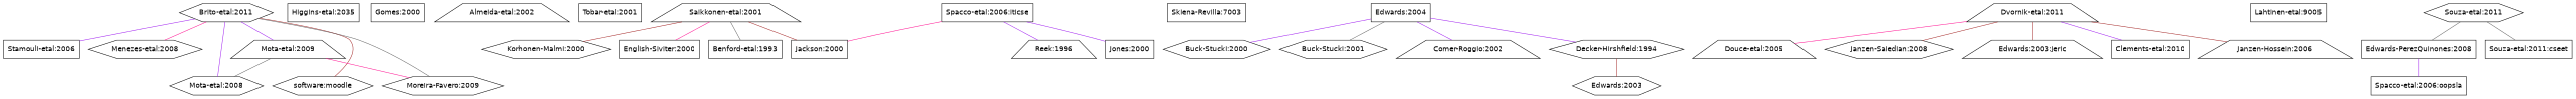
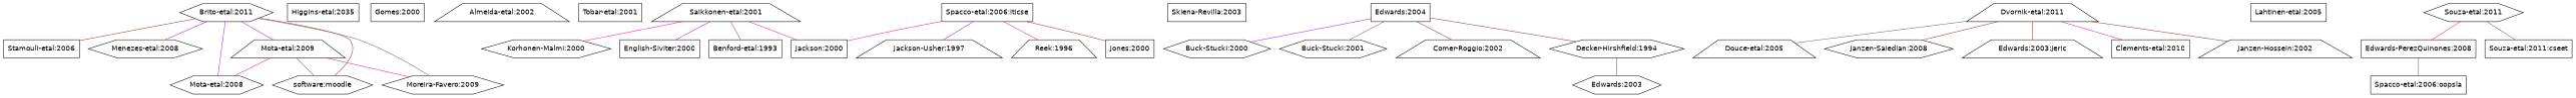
  graph {
    fontname="DejaVu Sans"
    node [fontname="DejaVu Sans" shape=box]
    edge [color=brown fontname="DejaVu Sans"]
    "Brito-etal:2011" [shape=hexagon]
    "Stamouli-etal:2006"
    "Menezes-etal:2008" [shape=hexagon]
    "Mota-etal:2008" [shape=hexagon]
    "software:moodle" [shape=hexagon]
    "Mota-etal:2009" [shape=trapezium]
    "Moreira-Favero:2009" [shape=hexagon]
    n8 [label="Higgins-etal:2035"]
    "Gomes:2000"
    "Almeida-etal:2002" [shape=trapezium]
    "Tobar-etal:2001"
    "Saikkonen-etal:2001" [shape=trapezium]
    "Korhonen-Malmi:2000" [shape=hexagon]
    "Jackson:2000"
    "English-Siviter:2000"
    "Benford-etal:1993"
-   "Skiena-Revilla:2003" [label="Skiena-Revilla:7003"]
+   "Skiena-Revilla:2003"
    "Buck-Stucki:2000" [shape=hexagon]
    "Edwards:2004"
    "Buck-Stucki:2001" [shape=hexagon]
    "Comer-Roggio:2002" [shape=trapezium]
    "Decker-Hirshfield:1994" [shape=hexagon]
    "Edwards:2003" [shape=hexagon]
    "Spacco-etal:2006:iticse"
+   "Jackson-Usher:1997" [shape=trapezium]
    "Reek:1996" [shape=trapezium]
    "Jones:2000"
    "Dvornik-etal:2011" [shape=trapezium]
    "Douce-etal:2005" [shape=trapezium]
    "Janzen-Saiedian:2008" [shape=hexagon]
    "Edwards:2003:jeric" [shape=trapezium]
    "Clements-etal:2010"
-   "Janzen-Hossein:2006" [shape=trapezium]
-   "Lahtinen-etal:2005" [label="Lahtinen-etal:9005"]
+   "Janzen-Hossein:2006" [shape=trapezium label="Janzen-Hossein:2002"]
+   "Lahtinen-etal:2005"
    "Souza-etal:2011" [shape=hexagon]
    "Edwards-PerezQuinones:2008"
    "Souza-etal:2011:cseet"
    "Spacco-etal:2006:oopsla"
-   "Brito-etal:2011" -- "Stamouli-etal:2006" [color=purple]
-   "Brito-etal:2011" -- "Menezes-etal:2008" [color=deeppink]
+   "Brito-etal:2011" -- "Stamouli-etal:2006"
+   "Brito-etal:2011" -- "Menezes-etal:2008" [color=purple]
    "Brito-etal:2011" -- "Mota-etal:2008" [color=purple]
    "Brito-etal:2011" -- "software:moodle"
    "Brito-etal:2011" -- "Mota-etal:2009" [color=purple]
    "Brito-etal:2011" -- "Moreira-Favero:2009" [color=gray40]
-   "Mota-etal:2009" -- "Mota-etal:2008" [color=gray40]
+   "Mota-etal:2009" -- "Mota-etal:2008" [color=deeppink]
+   "Mota-etal:2009" -- "software:moodle" [color=gray40]
    "Mota-etal:2009" -- "Moreira-Favero:2009" [color=deeppink]
-   "Saikkonen-etal:2001" -- "Korhonen-Malmi:2000"
-   "Saikkonen-etal:2001" -- "Jackson:2000"
-   "Saikkonen-etal:2001" -- "English-Siviter:2000" [color=deeppink]
-   "Saikkonen-etal:2001" -- "Benford-etal:1993" [color=gray40]
+   "Saikkonen-etal:2001" -- "Korhonen-Malmi:2000" [color=deeppink]
+   "Saikkonen-etal:2001" -- "Jackson:2000" [color=deeppink]
+   "Saikkonen-etal:2001" -- "English-Siviter:2000" [color=purple]
+   "Saikkonen-etal:2001" -- "Benford-etal:1993" [color=purple]
    "Edwards:2004" -- "Buck-Stucki:2000" [color=purple]
    "Edwards:2004" -- "Buck-Stucki:2001" [color=gray40]
-   "Edwards:2004" -- "Comer-Roggio:2002" [color=purple]
-   "Edwards:2004" -- "Decker-Hirshfield:1994" [color=purple]
+   "Edwards:2004" -- "Comer-Roggio:2002"
+   "Edwards:2004" -- "Decker-Hirshfield:1994"
    "Decker-Hirshfield:1994" -- "Edwards:2003"
    "Spacco-etal:2006:iticse" -- "Jackson:2000" [color=deeppink]
-   "Spacco-etal:2006:iticse" -- "Reek:1996" [color=purple]
-   "Spacco-etal:2006:iticse" -- "Jones:2000" [color=purple]
-   "Dvornik-etal:2011" -- "Douce-etal:2005" [color=deeppink]
+   "Spacco-etal:2006:iticse" -- "Jackson-Usher:1997" [color=purple]
+   "Spacco-etal:2006:iticse" -- "Reek:1996" [color=deeppink]
+   "Spacco-etal:2006:iticse" -- "Jones:2000"
+   "Dvornik-etal:2011" -- "Douce-etal:2005" [color=gray40]
    "Dvornik-etal:2011" -- "Janzen-Saiedian:2008"
    "Dvornik-etal:2011" -- "Edwards:2003:jeric"
-   "Dvornik-etal:2011" -- "Clements-etal:2010" [color=purple]
+   "Dvornik-etal:2011" -- "Clements-etal:2010" [color=deeppink]
    "Dvornik-etal:2011" -- "Janzen-Hossein:2006"
-   "Souza-etal:2011" -- "Edwards-PerezQuinones:2008" [color=gray40]
+   "Souza-etal:2011" -- "Edwards-PerezQuinones:2008" [color=deeppink]
    "Souza-etal:2011" -- "Souza-etal:2011:cseet" [color=gray40]
    "Edwards-PerezQuinones:2008" -- "Spacco-etal:2006:oopsla" [color=purple]
  }
